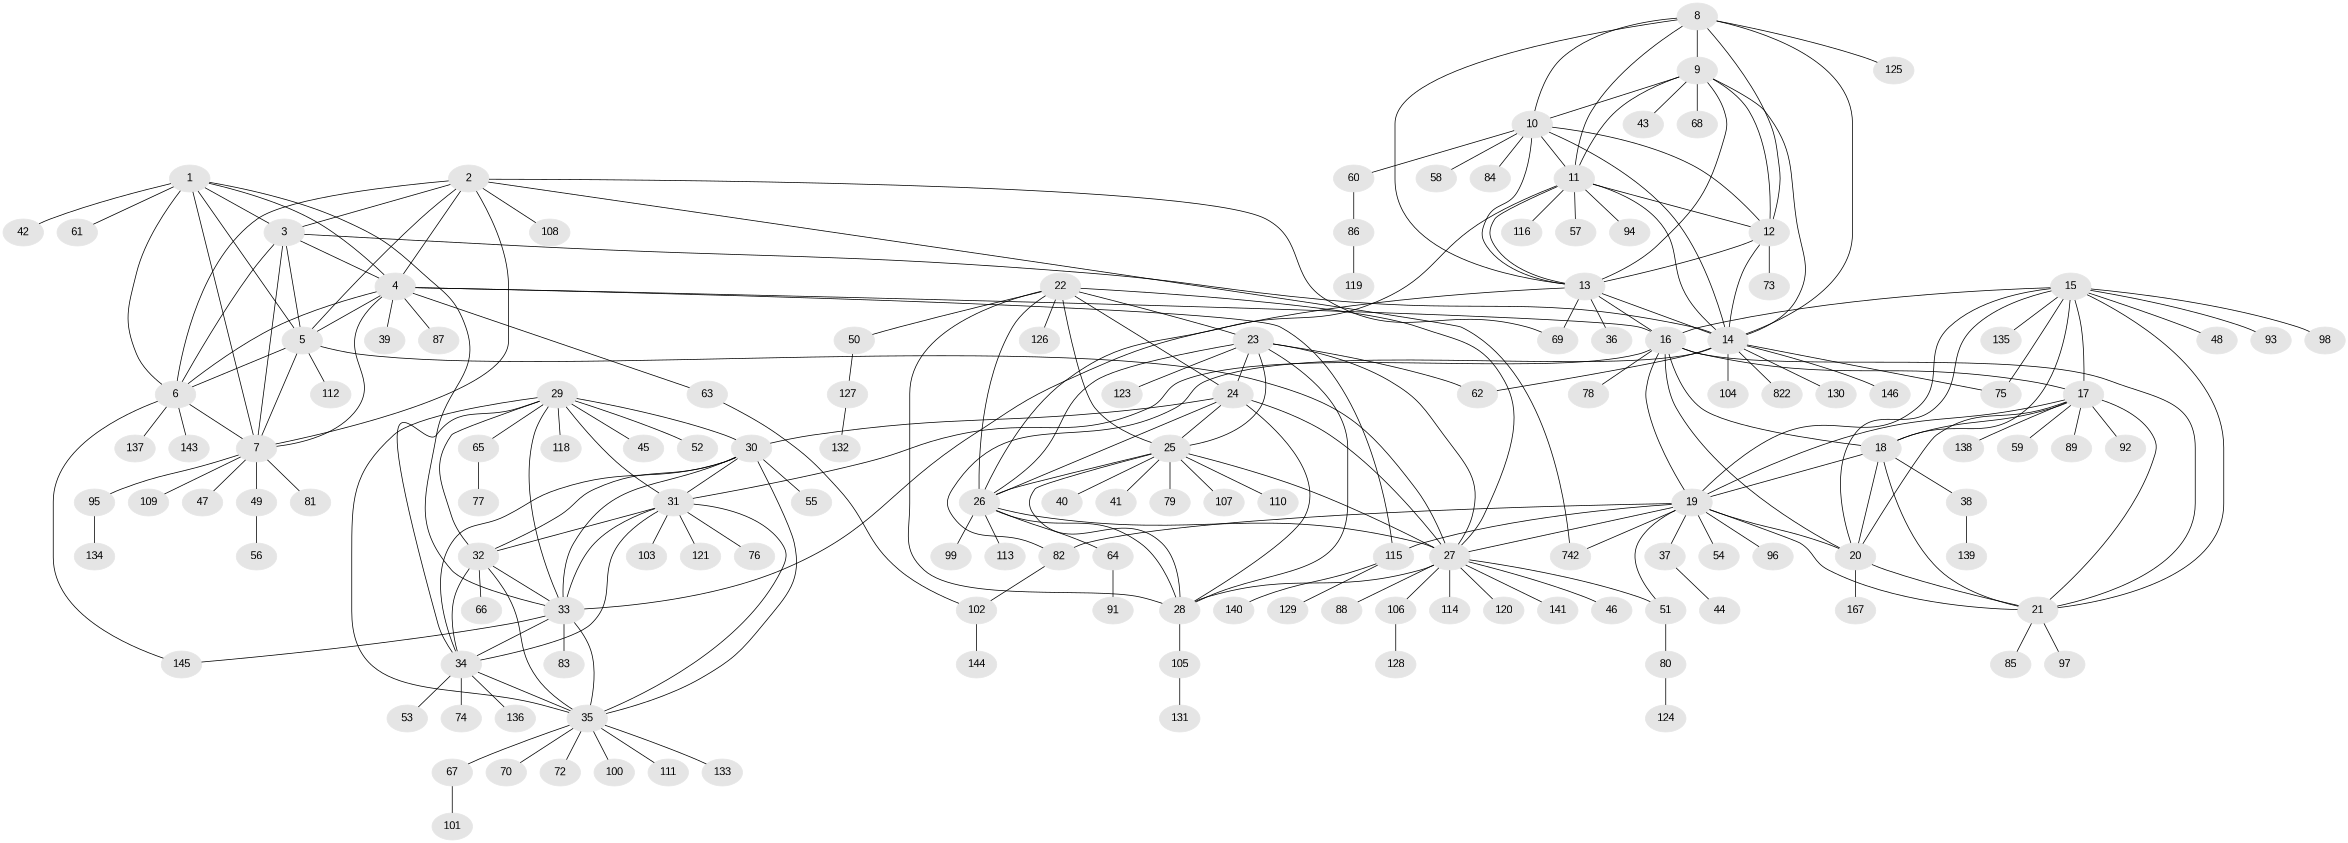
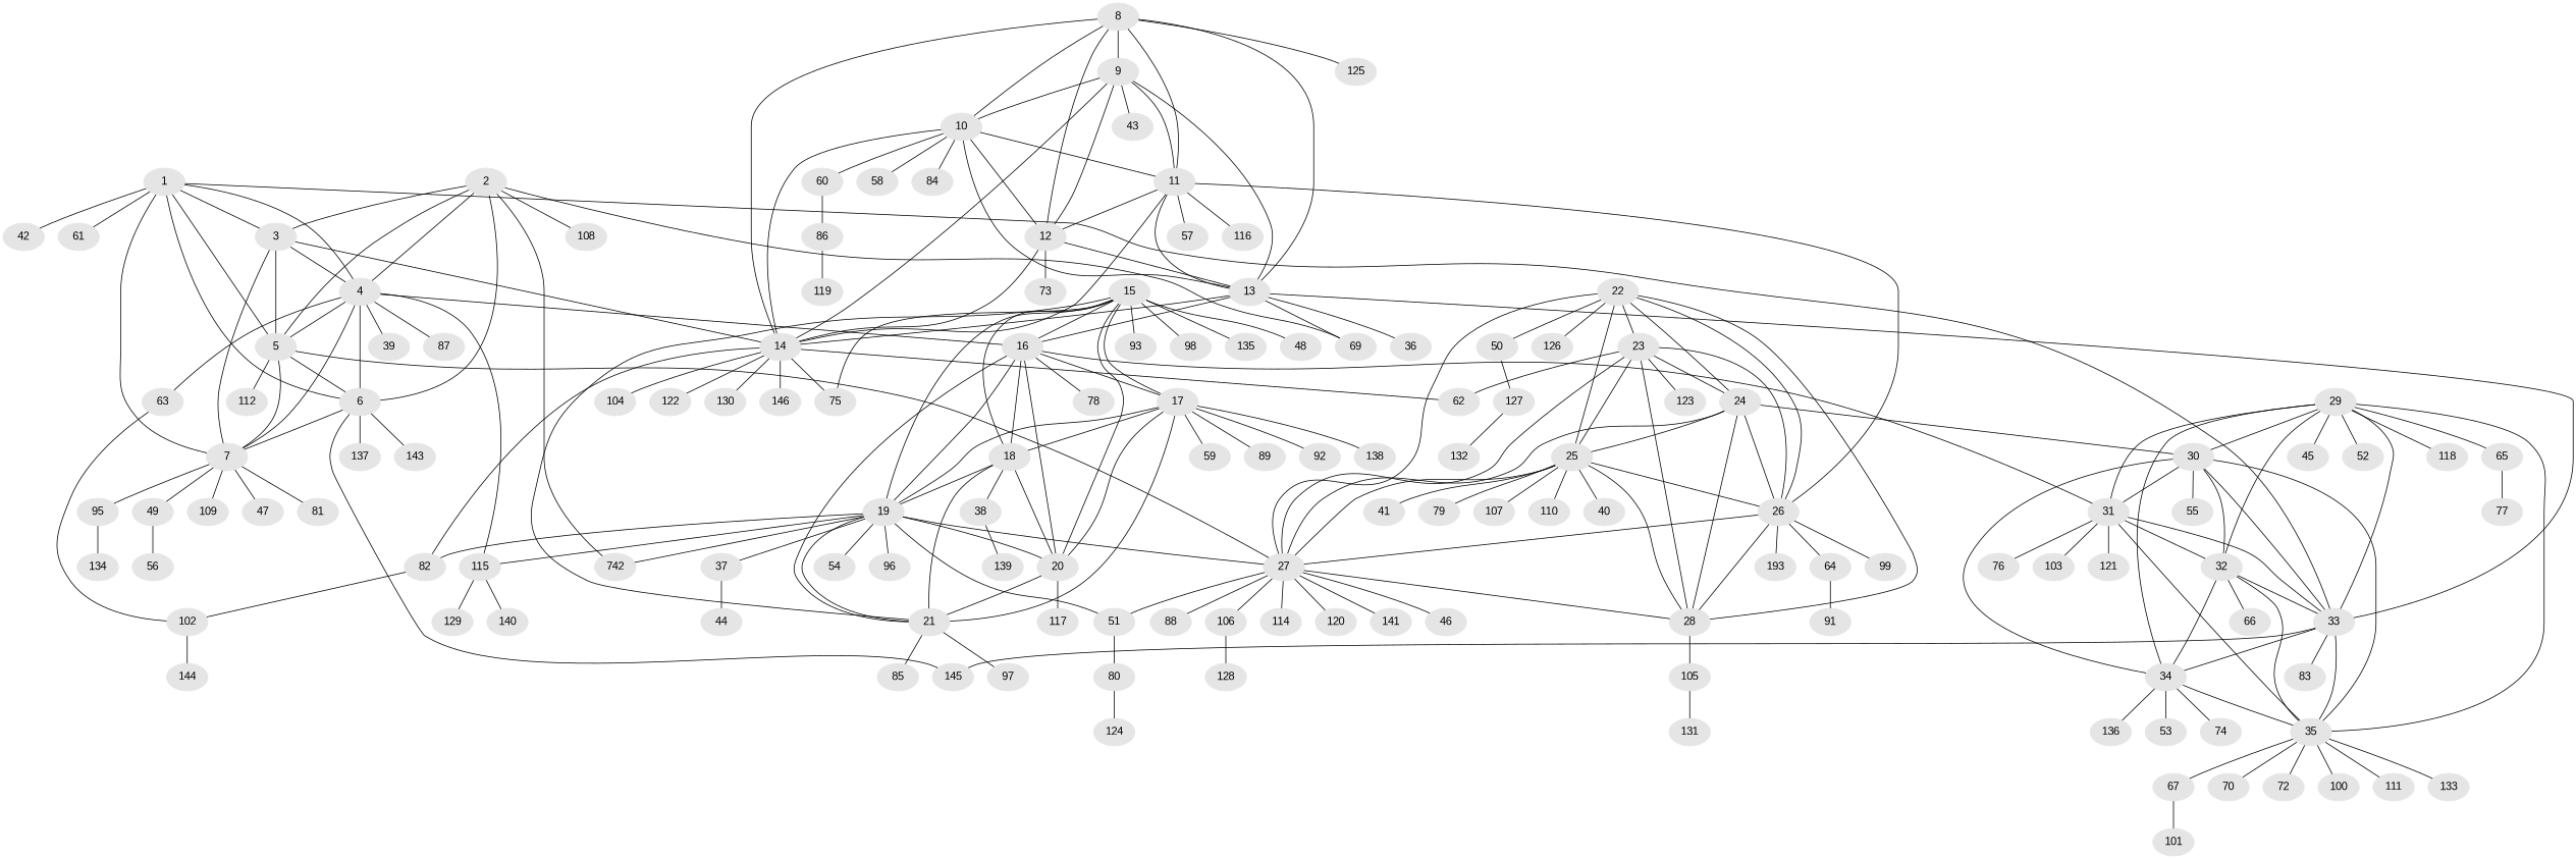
  graph {
    fontname="Liberation Sans"
    node [color=gray90 fontname="Liberation Sans" style=filled]
    edge [fontname="Liberation Sans"]
    1
    3
    4
    5
    6
    7
    33
    42
    61
    2
    69
    108
    n13 [label=742]
    14
    16
    39
    63
    87
    115
    27
    112
    137
    143
    145
    47
    49
    81
    95
    109
    34
    35
    83
    62
    75
    82
    104
-   122 [label=822]
+   122
    130
    146
    17
    18
    19
    20
    21
    31
    78
    102
    129
    140
    51
    28
    46
    88
    106
    114
    120
    141
    56
    134
    8
    9
    10
    11
    12
    13
    125
    43
-   68
    58
    60
    84
    26
    57
-   94
    116
    73
    36
    86
    64
    99
-   113
+   113 [label=193]
    15
    48
    93
    98
    135
    59
    89
    92
    138
    38
    37
    54
    96
-   117 [label=167]
+   117
    85
    97
    32
    76
    103
    121
    139
    44
    80
    22
    23
    24
    25
    50
    126
    123
    30
    40
    41
    79
    107
    110
    105
    127
    55
    91
    128
    131
    29
    45
    52
    65
    118
    66
    53
    74
    136
    67
    70
    72
    100
    111
    133
    77
    101
    132
    124
    119
    144
    1 -- 3
    1 -- 4
    1 -- 5
    1 -- 6
    1 -- 7
    1 -- 33
    1 -- 42
    1 -- 61
    3 -- 4
    3 -- 5
-   3 -- 6
    3 -- 7
    3 -- 14
    4 -- 5
    4 -- 6
    4 -- 7
    4 -- 16
    4 -- 39
    4 -- 63
    4 -- 87
    4 -- 115
    5 -- 6
    5 -- 7
    5 -- 27
    5 -- 112
    6 -- 7
    6 -- 137
    6 -- 143
    6 -- 145
    7 -- 47
    7 -- 49
    7 -- 81
    7 -- 95
    7 -- 109
    33 -- 145
    33 -- 34
    33 -- 35
    33 -- 83
    2 -- 3
    2 -- 4
    2 -- 5
    2 -- 6
-   2 -- 7
    2 -- 69
    2 -- 108
    2 -- n13
    14 -- 62
    14 -- 75
    14 -- 82
    14 -- 104
    14 -- 122
    14 -- 130
    14 -- 146
    16 -- 17
    16 -- 18
    16 -- 19
    16 -- 20
    16 -- 21
    16 -- 31
    16 -- 78
    63 -- 102
    115 -- 129
    115 -- 140
    27 -- 51
    27 -- 28
    27 -- 46
    27 -- 88
    27 -- 106
    27 -- 114
    27 -- 120
    27 -- 141
    49 -- 56
    95 -- 134
    34 -- 35
    34 -- 53
    34 -- 74
    34 -- 136
    35 -- 67
    35 -- 70
    35 -- 72
    35 -- 100
    35 -- 111
    35 -- 133
    82 -- 102
    17 -- 18
    17 -- 19
    17 -- 20
    17 -- 21
    17 -- 59
    17 -- 89
    17 -- 92
    17 -- 138
    18 -- 19
    18 -- 20
    18 -- 21
    18 -- 38
    19 -- n13
    19 -- 115
    19 -- 27
    19 -- 82
    19 -- 20
    19 -- 21
    19 -- 51
    19 -- 37
    19 -- 54
    19 -- 96
    20 -- 21
    20 -- 117
    21 -- 85
    21 -- 97
    31 -- 33
-   31 -- 34
    31 -- 35
    31 -- 32
    31 -- 76
    31 -- 103
    31 -- 121
    102 -- 144
    51 -- 80
    28 -- 105
    106 -- 128
    8 -- 14
    8 -- 9
    8 -- 10
    8 -- 11
    8 -- 12
    8 -- 13
    8 -- 125
    9 -- 14
    9 -- 10
    9 -- 11
    9 -- 12
    9 -- 13
    9 -- 43
-   9 -- 68
    10 -- 14
    10 -- 11
    10 -- 12
    10 -- 13
    10 -- 58
    10 -- 60
    10 -- 84
    11 -- 14
    11 -- 12
    11 -- 13
    11 -- 26
    11 -- 57
-   11 -- 94
    11 -- 116
    12 -- 14
    12 -- 13
    12 -- 73
    13 -- 33
    13 -- 69
    13 -- 14
    13 -- 16
    13 -- 36
    60 -- 86
    26 -- 27
    26 -- 28
    26 -- 64
    26 -- 99
    26 -- 113
    86 -- 119
    64 -- 91
    15 -- 16
    15 -- 75
    15 -- 17
    15 -- 18
    15 -- 19
    15 -- 20
    15 -- 21
    15 -- 48
    15 -- 93
    15 -- 98
    15 -- 135
    38 -- 139
    37 -- 44
    32 -- 33
    32 -- 34
    32 -- 35
    32 -- 66
    80 -- 124
    22 -- 27
    22 -- 28
    22 -- 26
    22 -- 23
    22 -- 24
    22 -- 25
    22 -- 50
    22 -- 126
    23 -- 27
    23 -- 62
    23 -- 28
    23 -- 26
    23 -- 24
    23 -- 25
    23 -- 123
    24 -- 27
    24 -- 28
    24 -- 26
    24 -- 25
    24 -- 30
    25 -- 27
    25 -- 28
    25 -- 26
    25 -- 40
    25 -- 41
    25 -- 79
    25 -- 107
    25 -- 110
    50 -- 127
    30 -- 33
    30 -- 34
    30 -- 35
    30 -- 31
    30 -- 32
    30 -- 55
    105 -- 131
    127 -- 132
    29 -- 33
    29 -- 34
    29 -- 35
    29 -- 31
    29 -- 32
    29 -- 30
    29 -- 45
    29 -- 52
    29 -- 65
    29 -- 118
    65 -- 77
    67 -- 101
  }
